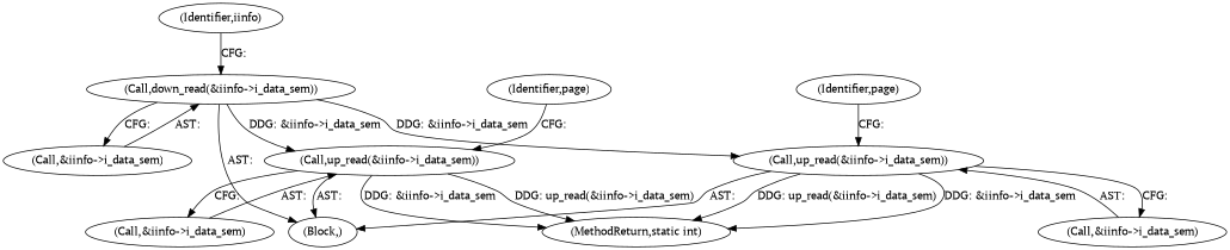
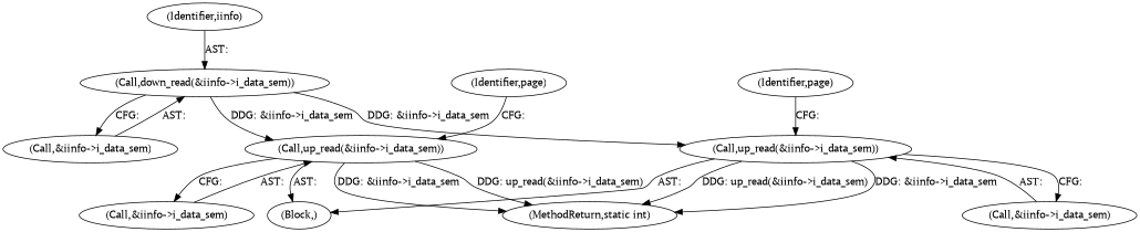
  digraph {
    fontname="PT Serif"
    node [fontname="PT Serif"]
    edge [fontname="PT Serif"]
    n1 [label="(Call,down_read(&iinfo->i_data_sem))"]
    n2 [label="(Call,up_read(&iinfo->i_data_sem))"]
    n3 [label="(Call,up_read(&iinfo->i_data_sem))"]
    n4 [label="(Block,)"]
    n5 [label="(Call,&iinfo->i_data_sem)"]
    n6 [label="(MethodReturn,static int)"]
    n7 [label="(Call,&iinfo->i_data_sem)"]
    n8 [label="(Call,&iinfo->i_data_sem)"]
    n9 [label="(Identifier,iinfo)"]
    n10 [label="(Identifier,page)"]
    n11 [label="(Identifier,page)"]
    n1 -> n2 [label="DDG: &iinfo->i_data_sem"]
    n1 -> n3 [label="DDG: &iinfo->i_data_sem"]
-   n1 -> n4 [label="AST: "]
    n1 -> n5 [label="CFG: "]
    n2 -> n4 [label="AST: "]
    n2 -> n6 [label="DDG: &iinfo->i_data_sem"]
    n2 -> n6 [label="DDG: up_read(&iinfo->i_data_sem)"]
    n2 -> n7 [label="CFG: "]
    n3 -> n4 [label="AST: "]
    n3 -> n6 [label="DDG: &iinfo->i_data_sem"]
    n3 -> n6 [label="DDG: up_read(&iinfo->i_data_sem)"]
    n3 -> n8 [label="CFG: "]
    n5 -> n1 [label="AST: "]
    n7 -> n2 [label="AST: "]
    n8 -> n3 [label="AST: "]
-   n9 -> n1 [label="CFG: "]
+   n9 -> n1 [label="AST: "]
    n10 -> n3 [label="CFG: "]
    n11 -> n2 [label="CFG: "]
  }
